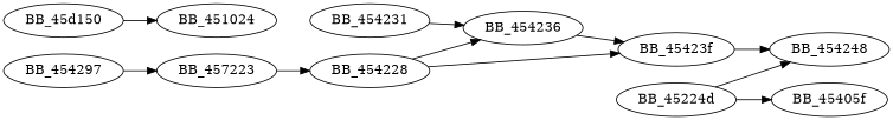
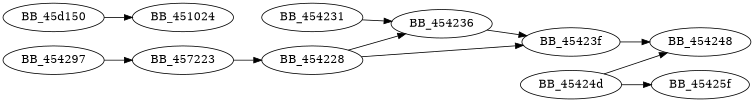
  digraph {
    rankdir=LR
    n1 [label=BB_454297]
    n2 [label=BB_457223]
    BB_454228
    BB_454236
    BB_45423f
    BB_454231
    BB_454248
-   BB_45424d [label=BB_45224d]
-   BB_45425f [label=BB_45405f]
+   BB_45424d
+   BB_45425f
    BB_45d150
    BB_451024
    n1 -> n2
    n2 -> BB_454228
    BB_454228 -> BB_454236
    BB_454228 -> BB_45423f
    BB_454236 -> BB_45423f
    BB_45423f -> BB_454248
    BB_454231 -> BB_454236
    BB_45424d -> BB_454248
    BB_45424d -> BB_45425f
    BB_45d150 -> BB_451024
  }
